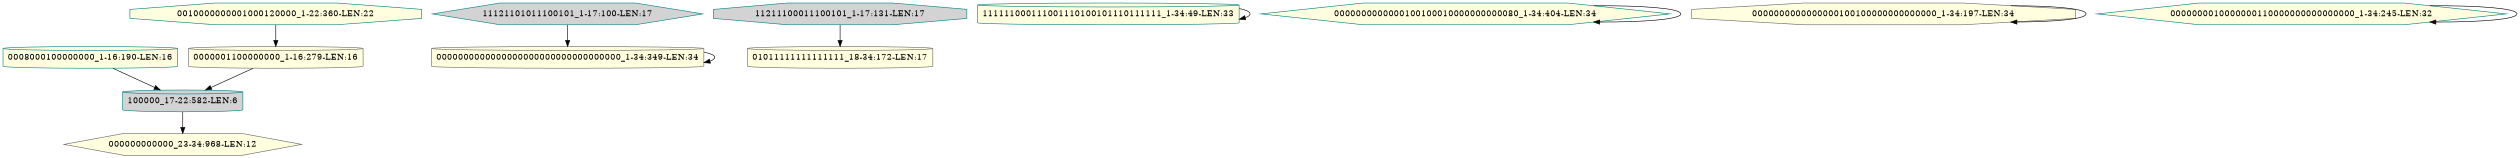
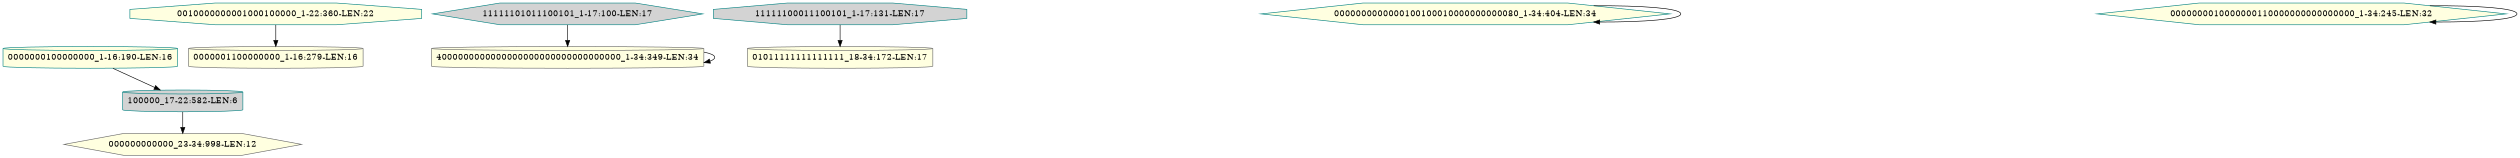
  digraph {
    node [color=teal fillcolor=lightyellow shape=cylinder style=filled]
    "100000_17-22:582-LEN:6" [fillcolor=lightgrey]
-   "0000000100000000_1-16:190-LEN:16" [label="0008000100000000_1-16:190-LEN:16"]
-   "000000000000_23-34:968-LEN:12" [color=gray40 shape=hexagon]
-   "0000000000000000000000000000000000_1-34:349-LEN:34" [color=gray40]
-   "11111100011100101_1-17:131-LEN:17" [fillcolor=lightgrey shape=octagon label="11211100011100101_1-17:131-LEN:17"]
+   "0000000100000000_1-16:190-LEN:16"
+   "000000000000_23-34:968-LEN:12" [color=gray40 shape=hexagon label="000000000000_23-34:998-LEN:12"]
+   "0000000000000000000000000000000000_1-34:349-LEN:34" [color=gray40 label="4000000000000000000000000000000000_1-34:349-LEN:34"]
+   "11111100011100101_1-17:131-LEN:17" [fillcolor=lightgrey shape=octagon]
    "01011111111111111_18-34:172-LEN:17" [color=gray40]
-   "111111000111001110100101110111111_1-34:49-LEN:33"
    "0000001100000000_1-16:279-LEN:16" [color=gray40]
    n9 [label="0000000000000100100010000000000080_1-34:404-LEN:34" shape=hexagon]
-   "0000000000000000100100000000000000_1-34:197-LEN:34" [color=gray40 shape=octagon]
    n11 [label="0000000010000000110000000000000000_1-34:245-LEN:32" shape=hexagon]
-   "0010000000001000100000_1-22:360-LEN:22" [shape=octagon label="0010000000001000120000_1-22:360-LEN:22"]
-   "11111101011100101_1-17:100-LEN:17" [fillcolor=lightgrey shape=hexagon label="11121101011100101_1-17:100-LEN:17"]
+   "0010000000001000100000_1-22:360-LEN:22" [shape=octagon]
+   "11111101011100101_1-17:100-LEN:17" [fillcolor=lightgrey shape=hexagon]
    "100000_17-22:582-LEN:6" -> "000000000000_23-34:968-LEN:12"
    "0000000100000000_1-16:190-LEN:16" -> "100000_17-22:582-LEN:6"
    "0000000000000000000000000000000000_1-34:349-LEN:34" -> "0000000000000000000000000000000000_1-34:349-LEN:34"
    "11111100011100101_1-17:131-LEN:17" -> "01011111111111111_18-34:172-LEN:17"
-   "111111000111001110100101110111111_1-34:49-LEN:33" -> "111111000111001110100101110111111_1-34:49-LEN:33"
-   "0000001100000000_1-16:279-LEN:16" -> "100000_17-22:582-LEN:6"
    n9 -> n9
-   "0000000000000000100100000000000000_1-34:197-LEN:34" -> "0000000000000000100100000000000000_1-34:197-LEN:34"
    n11 -> n11
    "0010000000001000100000_1-22:360-LEN:22" -> "0000001100000000_1-16:279-LEN:16"
    "11111101011100101_1-17:100-LEN:17" -> "0000000000000000000000000000000000_1-34:349-LEN:34"
  }
